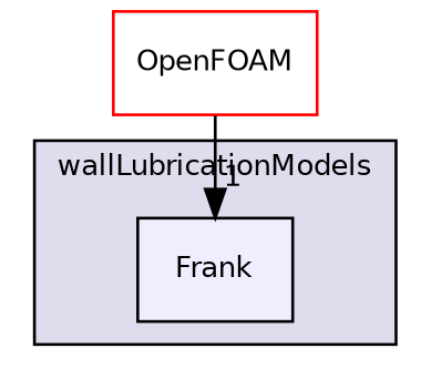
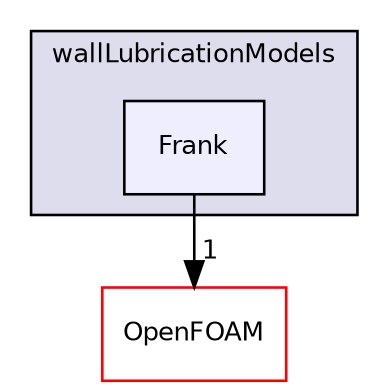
  digraph {
    compound=true
    node [fontname=Helvetica fontsize=10 shape=box]
    n1 [fillcolor="#eeeeff" label=Frank pencolor=black style=filled]
    n2 [color=red label=OpenFOAM]
    subgraph cluster_1 {
      bgcolor="#ddddee"
      fontname=Helvetica
      fontsize=10
      label=wallLubricationModels
      pencolor=black
      n1
    }
-   n2 -> n1 [headlabel=1 labeldistance=1.5 labelfontname=Helvetica labelfontsize=10]
+   n1 -> n2 [headlabel=1 labeldistance=1.5 labelfontname=Helvetica labelfontsize=10]
  }
